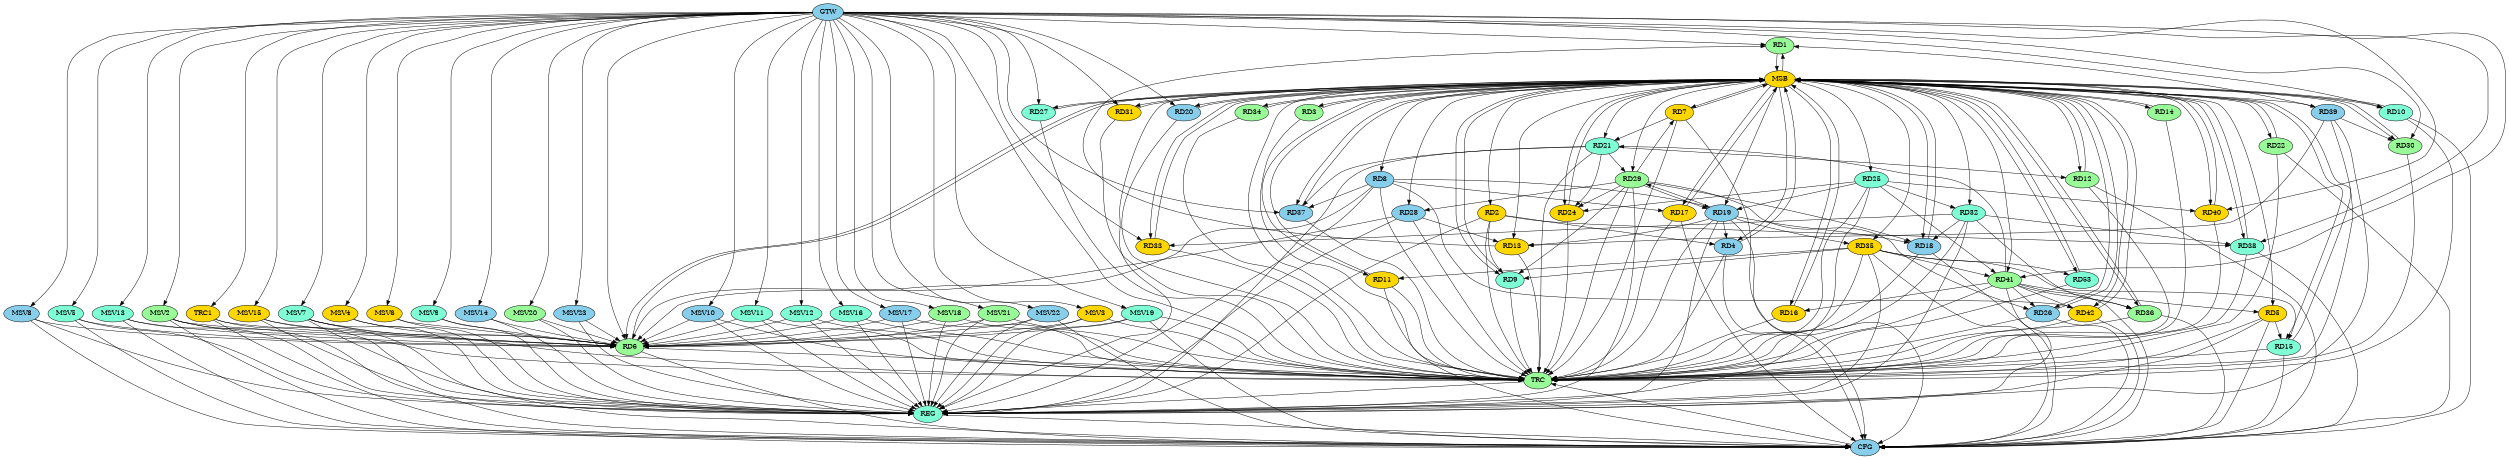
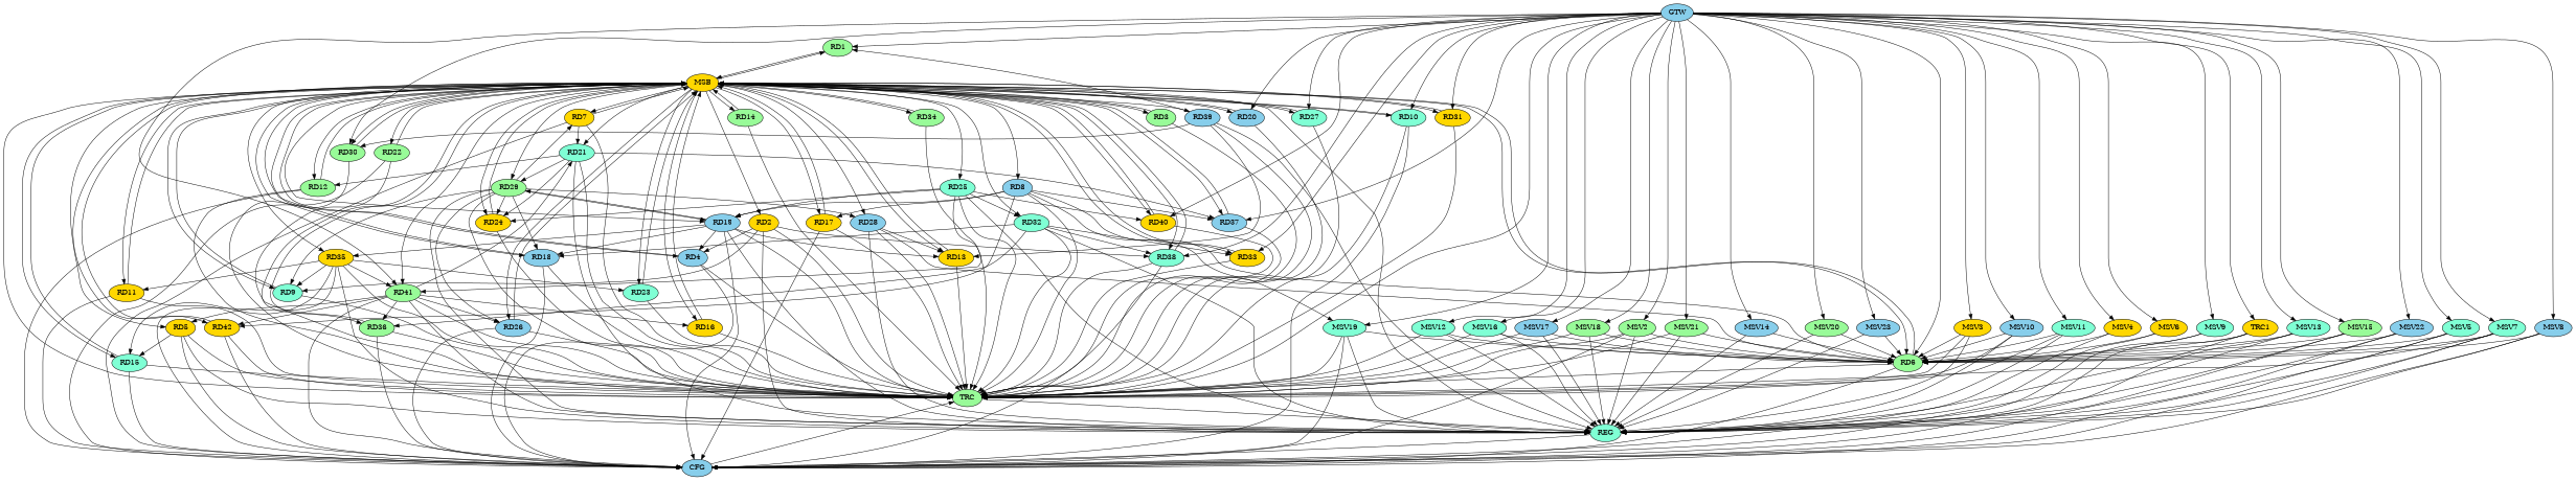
  strict digraph {
    node [fillcolor=gold style=filled]
    n1 [fillcolor=palegreen label=RD1]
    n2 [label=MSB]
    n3 [fillcolor=palegreen label=TRC]
    n4 [label=RD2]
    n5 [fillcolor=skyblue label=RD4]
    n6 [fillcolor=aquamarine label=RD9]
    n7 [fillcolor=aquamarine label=RD38]
    n8 [fillcolor=aquamarine label=REG]
    n9 [fillcolor=palegreen label=RD3]
    n10 [label=RD5]
    n11 [fillcolor=aquamarine label=RD15]
    n12 [fillcolor=palegreen label=RD6]
    n13 [label=RD7]
    n14 [fillcolor=skyblue label=RD8]
    n15 [label=RD17]
    n16 [fillcolor=skyblue label=RD19]
    n17 [fillcolor=skyblue label=RD37]
    n18 [label=RD42]
    n19 [fillcolor=aquamarine label=RD10]
    n20 [label=RD11]
    n21 [fillcolor=palegreen label=RD12]
    n22 [label=RD13]
    n23 [fillcolor=palegreen label=RD14]
    n24 [label=RD16]
    n25 [fillcolor=skyblue label=RD18]
    n26 [fillcolor=palegreen label=RD29]
    n27 [label=RD35]
    n28 [fillcolor=skyblue label=RD20]
    n29 [fillcolor=aquamarine label=RD21]
    n30 [label=RD24]
    n31 [fillcolor=palegreen label=RD22]
-   n32 [fillcolor=aquamarine label=RD53]
+   n32 [fillcolor=aquamarine label=RD23]
    n33 [fillcolor=aquamarine label=RD25]
    n34 [fillcolor=aquamarine label=RD32]
    n35 [label=RD40]
    n36 [fillcolor=palegreen label=RD41]
    n37 [fillcolor=skyblue label=RD26]
    n38 [fillcolor=aquamarine label=RD27]
    n39 [fillcolor=skyblue label=RD28]
    n40 [fillcolor=palegreen label=RD30]
    n41 [label=RD31]
    n42 [label=RD33]
    n43 [fillcolor=palegreen label=RD36]
    n44 [fillcolor=palegreen label=RD34]
    n45 [fillcolor=skyblue label=RD39]
    n46 [fillcolor=skyblue label=CFG]
    n47 [fillcolor=skyblue label=GTW]
    n48 [label=TRC1]
    n49 [fillcolor=palegreen label=MSV2]
    n50 [label=MSV3]
    n51 [label=MSV4]
    n52 [fillcolor=aquamarine label=MSV5]
    n53 [label=MSV6]
    n54 [fillcolor=aquamarine label=MSV7]
    n55 [fillcolor=skyblue label=MSV8]
    n56 [fillcolor=aquamarine label=MSV9]
    n57 [fillcolor=skyblue label=MSV10]
    n58 [fillcolor=aquamarine label=MSV11]
    n59 [fillcolor=aquamarine label=MSV12]
    n60 [fillcolor=aquamarine label=MSV13]
    n61 [fillcolor=skyblue label=MSV14]
-   n62 [label=MSV15]
+   n62 [fillcolor=palegreen label=MSV15]
    n63 [fillcolor=aquamarine label=MSV16]
    n64 [fillcolor=skyblue label=MSV17]
    n65 [fillcolor=palegreen label=MSV18]
    n66 [fillcolor=aquamarine label=MSV19]
    n67 [fillcolor=palegreen label=MSV20]
    n68 [fillcolor=palegreen label=MSV21]
    n69 [fillcolor=skyblue label=MSV22]
    n70 [fillcolor=skyblue label=MSV23]
    n1 -> n2
    n2 -> n1
    n2 -> n3
    n2 -> n4
    n2 -> n5
    n2 -> n6
    n2 -> n7
    n2 -> n8
    n2 -> n9
    n2 -> n10
    n2 -> n11
    n2 -> n12
    n2 -> n13
    n2 -> n14
    n2 -> n15
    n2 -> n16
    n2 -> n17
    n2 -> n18
    n2 -> n19
    n2 -> n20
    n2 -> n21
    n2 -> n22
    n2 -> n23
    n2 -> n24
    n2 -> n25
    n2 -> n26
    n2 -> n27
    n2 -> n28
    n2 -> n29
    n2 -> n30
    n2 -> n31
    n2 -> n32
    n2 -> n33
    n2 -> n34
    n2 -> n35
    n2 -> n36
    n2 -> n37
    n2 -> n38
    n2 -> n39
    n2 -> n40
    n2 -> n41
    n2 -> n42
    n2 -> n43
    n2 -> n44
    n2 -> n45
    n3 -> n8
    n4 -> n3
    n4 -> n5
    n4 -> n6
    n4 -> n7
    n4 -> n8
    n5 -> n2
    n5 -> n3
    n5 -> n46
    n6 -> n2
    n6 -> n3
    n7 -> n2
    n7 -> n3
    n7 -> n46
    n8 -> n46
    n9 -> n2
    n9 -> n3
    n10 -> n3
    n10 -> n8
    n10 -> n11
    n10 -> n46
    n11 -> n2
    n11 -> n3
    n11 -> n46
    n12 -> n2
    n12 -> n3
    n12 -> n46
    n13 -> n2
    n13 -> n3
    n13 -> n29
    n13 -> n46
    n14 -> n3
-   n14 -> n8
+   n14 -> n66
    n14 -> n12
    n14 -> n15
    n14 -> n16
    n14 -> n17
    n14 -> n18
    n15 -> n2
    n15 -> n3
    n15 -> n46
    n16 -> n3
    n16 -> n5
    n16 -> n8
    n16 -> n22
    n16 -> n25
    n16 -> n26
    n16 -> n27
    n16 -> n46
    n17 -> n2
    n17 -> n3
    n18 -> n2
    n18 -> n3
    n18 -> n46
    n19 -> n2
    n19 -> n3
    n19 -> n46
    n20 -> n2
    n20 -> n3
    n20 -> n46
    n21 -> n2
    n21 -> n3
    n21 -> n46
-   n22 -> n1
+   n22 -> n2
    n22 -> n3
    n23 -> n2
    n23 -> n3
    n24 -> n2
    n24 -> n3
    n25 -> n2
    n25 -> n3
    n25 -> n46
    n26 -> n3
    n26 -> n6
    n26 -> n8
    n26 -> n13
    n26 -> n16
    n26 -> n25
    n26 -> n30
    n26 -> n37
    n26 -> n39
    n27 -> n3
    n27 -> n6
    n27 -> n8
    n27 -> n11
    n27 -> n20
    n27 -> n32
    n27 -> n36
    n27 -> n46
    n28 -> n2
    n28 -> n3
    n29 -> n3
    n29 -> n8
    n29 -> n17
    n29 -> n21
    n29 -> n26
    n29 -> n30
    n30 -> n2
    n30 -> n3
    n31 -> n2
    n31 -> n3
    n31 -> n46
    n32 -> n2
    n32 -> n3
    n33 -> n3
    n33 -> n8
    n33 -> n16
    n33 -> n30
    n33 -> n34
    n33 -> n35
    n33 -> n36
    n34 -> n3
    n34 -> n7
    n34 -> n8
    n34 -> n25
    n34 -> n42
    n34 -> n43
    n35 -> n2
    n35 -> n3
    n36 -> n3
    n36 -> n8
    n36 -> n10
    n36 -> n18
    n36 -> n24
    n36 -> n29
    n36 -> n37
    n36 -> n43
    n36 -> n46
    n37 -> n2
    n37 -> n3
    n37 -> n46
    n38 -> n2
    n38 -> n3
    n39 -> n3
    n39 -> n8
    n39 -> n12
    n39 -> n22
    n40 -> n2
    n40 -> n3
    n41 -> n2
    n41 -> n3
    n42 -> n2
    n42 -> n3
    n43 -> n2
    n43 -> n3
    n43 -> n46
    n44 -> n2
    n44 -> n3
    n45 -> n1
    n45 -> n3
    n45 -> n8
    n45 -> n22
    n45 -> n40
    n46 -> n3
    n47 -> n1
    n47 -> n3
    n47 -> n7
    n47 -> n12
    n47 -> n17
    n47 -> n19
    n47 -> n28
    n47 -> n35
    n47 -> n36
    n47 -> n38
    n47 -> n40
    n47 -> n41
    n47 -> n42
    n47 -> n48
    n47 -> n49
    n47 -> n50
    n47 -> n51
    n47 -> n52
    n47 -> n53
    n47 -> n54
    n47 -> n55
    n47 -> n56
    n47 -> n57
    n47 -> n58
    n47 -> n59
    n47 -> n60
    n47 -> n61
    n47 -> n62
    n47 -> n63
    n47 -> n64
    n47 -> n65
    n47 -> n66
    n47 -> n67
    n47 -> n68
    n47 -> n69
    n47 -> n70
    n48 -> n8
    n48 -> n12
    n48 -> n46
    n49 -> n3
    n49 -> n8
    n49 -> n12
    n49 -> n46
    n50 -> n3
    n50 -> n8
    n50 -> n12
    n51 -> n8
    n51 -> n12
    n52 -> n8
    n52 -> n12
    n52 -> n46
    n53 -> n8
    n53 -> n12
    n54 -> n3
    n54 -> n8
    n54 -> n12
    n54 -> n46
    n55 -> n8
    n55 -> n12
    n55 -> n46
    n56 -> n8
    n56 -> n12
    n57 -> n3
    n57 -> n8
    n57 -> n12
    n58 -> n3
    n58 -> n8
    n58 -> n12
    n59 -> n3
    n59 -> n8
    n59 -> n12
    n60 -> n8
    n60 -> n12
    n60 -> n46
    n61 -> n8
    n61 -> n12
    n62 -> n8
    n62 -> n12
    n62 -> n46
    n63 -> n3
    n63 -> n8
    n63 -> n12
    n64 -> n3
    n64 -> n8
    n64 -> n12
    n65 -> n3
    n65 -> n8
    n65 -> n12
    n66 -> n3
    n66 -> n8
    n66 -> n12
    n66 -> n46
    n67 -> n8
    n67 -> n12
    n68 -> n3
    n68 -> n8
    n68 -> n12
    n69 -> n8
    n69 -> n12
    n69 -> n46
    n70 -> n8
    n70 -> n12
  }
